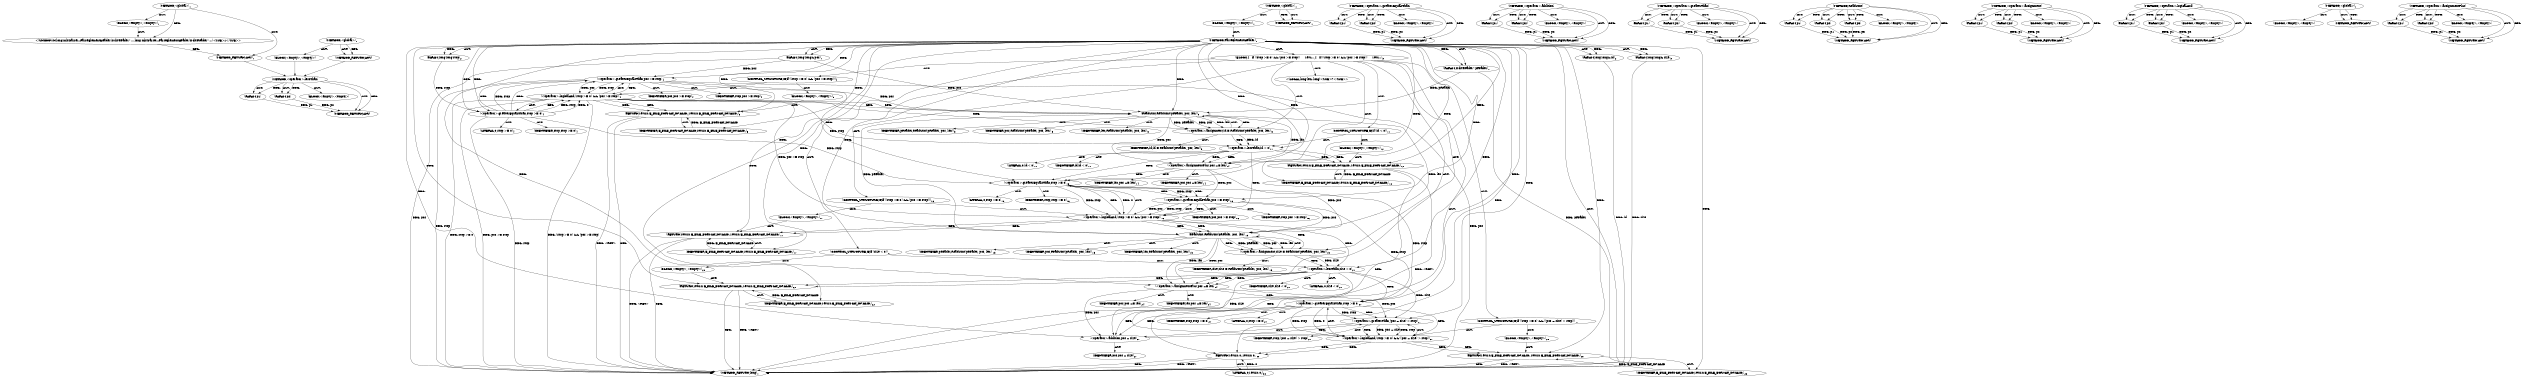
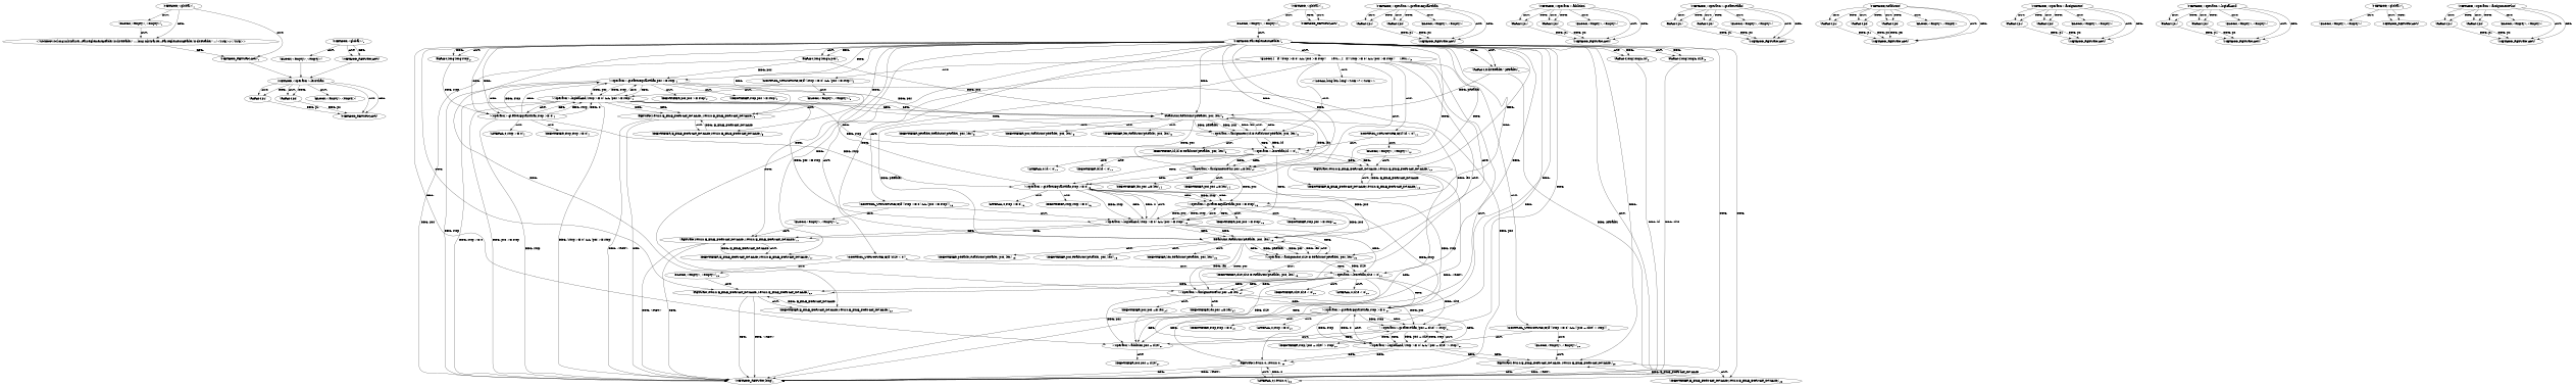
  digraph {
    n1 [label=<(METHOD,&lt;operator&gt;.lessThan)>]
    n2 [label=<(PARAM,p1)>]
    n3 [label=<(PARAM,p2)>]
    n4 [label=<(BLOCK,&lt;empty&gt;,&lt;empty&gt;)>]
    n5 [label=<(METHOD_RETURN,ANY)>]
    n6 [label=<(METHOD,&lt;global&gt;)<SUB>1</SUB>>]
    n7 [label=<(BLOCK,&lt;empty&gt;,&lt;empty&gt;)<SUB>1</SUB>>]
    n8 [label=<(METHOD_RETURN,ANY)<SUB>1</SUB>>]
    n9 [label=<(METHOD,ParseElementHeader)<SUB>1</SUB>>]
    n10 [label=<(PARAM,IMkvReader* pReader)<SUB>1</SUB>>]
    n11 [label=<(PARAM,long long&amp; pos)<SUB>1</SUB>>]
    n12 [label=<(PARAM,long long stop)<SUB>2</SUB>>]
    n13 [label=<(PARAM,long long&amp; id)<SUB>2</SUB>>]
    n14 [label=<(PARAM,long long&amp; size)<SUB>3</SUB>>]
    n15 [label=<(BLOCK,{   if ((stop &gt;= 0) &amp;&amp; (pos &gt;= stop))      retu...,{   if ((stop &gt;= 0) &amp;&amp; (pos &gt;= stop))      retu...)<SUB>3</SUB>>]
    n16 [label=<(&lt;operator&gt;.greaterEqualsThan,stop &gt;= 0)<SUB>4</SUB>>]
    n17 [label=<(&lt;operator&gt;.greaterEqualsThan,pos &gt;= stop)<SUB>4</SUB>>]
    n18 [label=<(RETURN,return E_FILE_FORMAT_INVALID;,return E_FILE_FORMAT_INVALID;)<SUB>5</SUB>>]
    n19 [label=<(IDENTIFIER,E_FILE_FORMAT_INVALID,return E_FILE_FORMAT_INVALID;)<SUB>5</SUB>>]
    n20 [label=<(ReadUInt,ReadUInt(pReader, pos, len))<SUB>9</SUB>>]
    n21 [label=<(&lt;operator&gt;.lessThan,id &lt; 0)<SUB>11</SUB>>]
    n22 [label=<(RETURN,return E_FILE_FORMAT_INVALID;,return E_FILE_FORMAT_INVALID;)<SUB>12</SUB>>]
    n23 [label=<(IDENTIFIER,E_FILE_FORMAT_INVALID,return E_FILE_FORMAT_INVALID;)<SUB>12</SUB>>]
    n24 [label=<(&lt;operator&gt;.assignmentPlus,pos += len)<SUB>14</SUB>>]
    n25 [label=<(&lt;operator&gt;.greaterEqualsThan,stop &gt;= 0)<SUB>16</SUB>>]
    n26 [label=<(&lt;operator&gt;.greaterEqualsThan,pos &gt;= stop)<SUB>16</SUB>>]
    n27 [label=<(RETURN,return E_FILE_FORMAT_INVALID;,return E_FILE_FORMAT_INVALID;)<SUB>17</SUB>>]
    n28 [label=<(IDENTIFIER,E_FILE_FORMAT_INVALID,return E_FILE_FORMAT_INVALID;)<SUB>17</SUB>>]
    n29 [label=<(ReadUInt,ReadUInt(pReader, pos, len))<SUB>19</SUB>>]
    n30 [label=<(&lt;operator&gt;.lessThan,size &lt; 0)<SUB>21</SUB>>]
    n31 [label=<(RETURN,return E_FILE_FORMAT_INVALID;,return E_FILE_FORMAT_INVALID;)<SUB>22</SUB>>]
    n32 [label=<(IDENTIFIER,E_FILE_FORMAT_INVALID,return E_FILE_FORMAT_INVALID;)<SUB>22</SUB>>]
    n33 [label=<(&lt;operator&gt;.assignmentPlus,pos += len)<SUB>24</SUB>>]
    n34 [label=<(&lt;operator&gt;.greaterEqualsThan,stop &gt;= 0)<SUB>27</SUB>>]
    n35 [label=<(&lt;operator&gt;.greaterThan,(pos + size) &gt; stop)<SUB>27</SUB>>]
    n36 [label=<(&lt;operator&gt;.addition,pos + size)<SUB>27</SUB>>]
    n37 [label=<(RETURN,return E_FILE_FORMAT_INVALID;,return E_FILE_FORMAT_INVALID;)<SUB>28</SUB>>]
    n38 [label=<(IDENTIFIER,E_FILE_FORMAT_INVALID,return E_FILE_FORMAT_INVALID;)<SUB>28</SUB>>]
    n39 [label=<(RETURN,return 0;,return 0;)<SUB>30</SUB>>]
    n40 [label=<(LITERAL,0,return 0;)<SUB>30</SUB>>]
    n41 [label=<(METHOD_RETURN,long)<SUB>1</SUB>>]
    n42 [label=<(CONTROL_STRUCTURE,IF,if ((stop &gt;= 0) &amp;&amp; (pos &gt;= stop)))<SUB>4</SUB>>]
    n43 [label="<(LOCAL,long len: long)<SUB>7</SUB>>"]
    n44 [label=<(&lt;operator&gt;.assignment,id = ReadUInt(pReader, pos, len))<SUB>9</SUB>>]
    n45 [label=<(CONTROL_STRUCTURE,IF,if (id &lt; 0))<SUB>11</SUB>>]
    n46 [label=<(CONTROL_STRUCTURE,IF,if ((stop &gt;= 0) &amp;&amp; (pos &gt;= stop)))<SUB>16</SUB>>]
    n47 [label=<(&lt;operator&gt;.assignment,size = ReadUInt(pReader, pos, len))<SUB>19</SUB>>]
    n48 [label=<(CONTROL_STRUCTURE,IF,if (size &lt; 0))<SUB>21</SUB>>]
    n49 [label=<(CONTROL_STRUCTURE,IF,if ((stop &gt;= 0) &amp;&amp; ((pos + size) &gt; stop)))<SUB>27</SUB>>]
    n50 [label=<(&lt;operator&gt;.logicalAnd,(stop &gt;= 0) &amp;&amp; (pos &gt;= stop))<SUB>4</SUB>>]
    n51 [label=<(IDENTIFIER,stop,stop &gt;= 0)<SUB>4</SUB>>]
    n52 [label=<(LITERAL,0,stop &gt;= 0)<SUB>4</SUB>>]
    n53 [label=<(IDENTIFIER,pos,pos &gt;= stop)<SUB>4</SUB>>]
    n54 [label=<(IDENTIFIER,stop,pos &gt;= stop)<SUB>4</SUB>>]
    n55 [label=<(IDENTIFIER,pReader,ReadUInt(pReader, pos, len))<SUB>9</SUB>>]
    n56 [label=<(IDENTIFIER,pos,ReadUInt(pReader, pos, len))<SUB>9</SUB>>]
    n57 [label=<(IDENTIFIER,len,ReadUInt(pReader, pos, len))<SUB>9</SUB>>]
    n58 [label=<(&lt;operator&gt;.logicalAnd,(stop &gt;= 0) &amp;&amp; (pos &gt;= stop))<SUB>16</SUB>>]
    n59 [label=<(IDENTIFIER,id,id &lt; 0)<SUB>11</SUB>>]
    n60 [label=<(LITERAL,0,id &lt; 0)<SUB>11</SUB>>]
    n61 [label=<(IDENTIFIER,pos,pos += len)<SUB>14</SUB>>]
    n62 [label=<(IDENTIFIER,len,pos += len)<SUB>14</SUB>>]
    n63 [label=<(IDENTIFIER,stop,stop &gt;= 0)<SUB>16</SUB>>]
    n64 [label=<(LITERAL,0,stop &gt;= 0)<SUB>16</SUB>>]
    n65 [label=<(IDENTIFIER,pos,pos &gt;= stop)<SUB>16</SUB>>]
    n66 [label=<(IDENTIFIER,stop,pos &gt;= stop)<SUB>16</SUB>>]
    n67 [label=<(IDENTIFIER,pReader,ReadUInt(pReader, pos, len))<SUB>19</SUB>>]
    n68 [label=<(IDENTIFIER,pos,ReadUInt(pReader, pos, len))<SUB>19</SUB>>]
    n69 [label=<(IDENTIFIER,len,ReadUInt(pReader, pos, len))<SUB>19</SUB>>]
    n70 [label=<(IDENTIFIER,size,size &lt; 0)<SUB>21</SUB>>]
    n71 [label=<(LITERAL,0,size &lt; 0)<SUB>21</SUB>>]
    n72 [label=<(&lt;operator&gt;.logicalAnd,(stop &gt;= 0) &amp;&amp; ((pos + size) &gt; stop))<SUB>27</SUB>>]
    n73 [label=<(IDENTIFIER,pos,pos += len)<SUB>24</SUB>>]
    n74 [label=<(IDENTIFIER,len,pos += len)<SUB>24</SUB>>]
    n75 [label=<(IDENTIFIER,stop,stop &gt;= 0)<SUB>27</SUB>>]
    n76 [label=<(LITERAL,0,stop &gt;= 0)<SUB>27</SUB>>]
    n77 [label=<(IDENTIFIER,stop,(pos + size) &gt; stop)<SUB>27</SUB>>]
    n78 [label=<(IDENTIFIER,pos,pos + size)<SUB>27</SUB>>]
    n79 [label=<(BLOCK,&lt;empty&gt;,&lt;empty&gt;)<SUB>5</SUB>>]
    n80 [label=<(IDENTIFIER,id,id = ReadUInt(pReader, pos, len))<SUB>9</SUB>>]
    n81 [label=<(BLOCK,&lt;empty&gt;,&lt;empty&gt;)<SUB>12</SUB>>]
    n82 [label=<(BLOCK,&lt;empty&gt;,&lt;empty&gt;)<SUB>17</SUB>>]
    n83 [label=<(IDENTIFIER,size,size = ReadUInt(pReader, pos, len))<SUB>19</SUB>>]
    n84 [label=<(BLOCK,&lt;empty&gt;,&lt;empty&gt;)<SUB>22</SUB>>]
    n85 [label=<(BLOCK,&lt;empty&gt;,&lt;empty&gt;)<SUB>28</SUB>>]
    n86 [label=<(METHOD,&lt;operator&gt;.greaterEqualsThan)>]
    n87 [label=<(PARAM,p1)>]
    n88 [label=<(PARAM,p2)>]
    n89 [label=<(BLOCK,&lt;empty&gt;,&lt;empty&gt;)>]
    n90 [label=<(METHOD_RETURN,ANY)>]
    n91 [label=<(METHOD,&lt;operator&gt;.addition)>]
    n92 [label=<(PARAM,p1)>]
    n93 [label=<(PARAM,p2)>]
    n94 [label=<(BLOCK,&lt;empty&gt;,&lt;empty&gt;)>]
    n95 [label=<(METHOD_RETURN,ANY)>]
    n96 [label=<(METHOD,&lt;operator&gt;.greaterThan)>]
    n97 [label=<(PARAM,p1)>]
    n98 [label=<(PARAM,p2)>]
    n99 [label=<(BLOCK,&lt;empty&gt;,&lt;empty&gt;)>]
    n100 [label=<(METHOD_RETURN,ANY)>]
    n101 [label=<(METHOD,ReadUInt)>]
    n102 [label=<(PARAM,p1)>]
    n103 [label=<(PARAM,p2)>]
    n104 [label=<(PARAM,p3)>]
    n105 [label=<(BLOCK,&lt;empty&gt;,&lt;empty&gt;)>]
    n106 [label=<(METHOD_RETURN,ANY)>]
    n107 [label=<(METHOD,&lt;operator&gt;.assignment)>]
    n108 [label=<(PARAM,p1)>]
    n109 [label=<(PARAM,p2)>]
    n110 [label=<(BLOCK,&lt;empty&gt;,&lt;empty&gt;)>]
    n111 [label=<(METHOD_RETURN,ANY)>]
    n112 [label=<(METHOD,&lt;operator&gt;.logicalAnd)>]
    n113 [label=<(PARAM,p1)>]
    n114 [label=<(PARAM,p2)>]
    n115 [label=<(BLOCK,&lt;empty&gt;,&lt;empty&gt;)>]
    n116 [label=<(METHOD_RETURN,ANY)>]
    n117 [label=<(METHOD,&lt;global&gt;)<SUB>1</SUB>>]
    n118 [label=<(BLOCK,&lt;empty&gt;,&lt;empty&gt;)>]
    n119 [label=<(METHOD_RETURN,ANY)>]
    n120 [label=<(METHOD,&lt;operator&gt;.assignmentPlus)>]
    n121 [label=<(PARAM,p1)>]
    n122 [label=<(PARAM,p2)>]
    n123 [label=<(BLOCK,&lt;empty&gt;,&lt;empty&gt;)>]
    n124 [label=<(METHOD_RETURN,ANY)>]
    n125 [label=<(METHOD,&lt;global&gt;)<SUB>1</SUB>>]
    n126 [label=<(BLOCK,&lt;empty&gt;,&lt;empty&gt;)<SUB>1</SUB>>]
    n127 [label="<(UNKNOWN,long mkvparser::ParseElementHeader(IMkvReader* ...,long mkvparser::ParseElementHeader(IMkvReader* ...)<SUB>1</SUB>>"]
    n128 [label=<(METHOD_RETURN,ANY)<SUB>1</SUB>>]
    n129 [label=<(METHOD,&lt;global&gt;)<SUB>1</SUB>>]
    n130 [label=<(BLOCK,&lt;empty&gt;,&lt;empty&gt;)>]
    n131 [label=<(METHOD_RETURN,ANY)>]
    n1 -> n2 [label="AST: "]
    n1 -> n2 [label="DDG: "]
    n1 -> n3 [label="AST: "]
    n1 -> n3 [label="DDG: "]
    n1 -> n4 [label="AST: "]
    n1 -> n5 [label="AST: "]
    n1 -> n5 [label="CFG: "]
    n2 -> n5 [label="DDG: p1"]
    n3 -> n5 [label="DDG: p2"]
    n6 -> n7 [label="AST: "]
    n6 -> n8 [label="AST: "]
    n6 -> n8 [label="CFG: "]
    n7 -> n9 [label="AST: "]
    n9 -> n10 [label="AST: "]
    n9 -> n10 [label="DDG: "]
    n9 -> n11 [label="AST: "]
    n9 -> n11 [label="DDG: "]
    n9 -> n12 [label="AST: "]
    n9 -> n12 [label="DDG: "]
    n9 -> n13 [label="AST: "]
    n9 -> n13 [label="DDG: "]
    n9 -> n14 [label="AST: "]
    n9 -> n14 [label="DDG: "]
    n9 -> n15 [label="AST: "]
    n9 -> n16 [label="CFG: "]
    n9 -> n16 [label="DDG: "]
    n9 -> n17 [label="DDG: "]
    n9 -> n18 [label="DDG: "]
    n9 -> n19 [label="DDG: "]
    n9 -> n20 [label="DDG: "]
    n9 -> n21 [label="DDG: "]
    n9 -> n22 [label="DDG: "]
    n9 -> n23 [label="DDG: "]
    n9 -> n24 [label="DDG: "]
    n9 -> n25 [label="DDG: "]
    n9 -> n26 [label="DDG: "]
    n9 -> n27 [label="DDG: "]
    n9 -> n28 [label="DDG: "]
    n9 -> n29 [label="DDG: "]
    n9 -> n30 [label="DDG: "]
    n9 -> n31 [label="DDG: "]
    n9 -> n32 [label="DDG: "]
    n9 -> n33 [label="DDG: "]
    n9 -> n34 [label="DDG: "]
    n9 -> n35 [label="DDG: "]
    n9 -> n36 [label="DDG: "]
    n9 -> n37 [label="DDG: "]
    n9 -> n38 [label="DDG: "]
    n9 -> n39 [label="DDG: "]
+   n9 -> n40 [label="DDG: "]
    n9 -> n41 [label="AST: "]
    n10 -> n20 [label="DDG: pReader"]
    n10 -> n41 [label="DDG: pReader"]
    n11 -> n17 [label="DDG: pos"]
    n11 -> n20 [label="DDG: pos"]
    n11 -> n41 [label="DDG: pos"]
    n12 -> n16 [label="DDG: stop"]
    n13 -> n41 [label="DDG: id"]
    n14 -> n41 [label="DDG: size"]
    n15 -> n24 [label="AST: "]
    n15 -> n33 [label="AST: "]
    n15 -> n39 [label="AST: "]
    n15 -> n42 [label="AST: "]
    n15 -> n43 [label="AST: "]
    n15 -> n44 [label="AST: "]
    n15 -> n45 [label="AST: "]
    n15 -> n46 [label="AST: "]
    n15 -> n47 [label="AST: "]
    n15 -> n48 [label="AST: "]
    n15 -> n49 [label="AST: "]
    n16 -> n17 [label="CFG: "]
    n16 -> n17 [label="DDG: stop"]
    n16 -> n17 [label="CDG: "]
    n16 -> n25 [label="DDG: stop"]
    n16 -> n41 [label="DDG: stop"]
    n16 -> n50 [label="CFG: "]
    n16 -> n50 [label="DDG: stop"]
    n16 -> n50 [label="DDG: 0"]
    n16 -> n51 [label="AST: "]
    n16 -> n52 [label="AST: "]
    n17 -> n20 [label="DDG: pos"]
    n17 -> n25 [label="DDG: stop"]
    n17 -> n41 [label="DDG: pos"]
    n17 -> n41 [label="DDG: stop"]
    n17 -> n50 [label="CFG: "]
    n17 -> n50 [label="DDG: pos"]
    n17 -> n50 [label="DDG: stop"]
    n17 -> n53 [label="AST: "]
    n17 -> n54 [label="AST: "]
    n18 -> n19 [label="AST: "]
    n18 -> n41 [label="CFG: "]
    n18 -> n41 [label="DDG: &lt;RET&gt;"]
    n19 -> n18 [label="DDG: E_FILE_FORMAT_INVALID"]
    n20 -> n24 [label="DDG: len"]
    n20 -> n24 [label="DDG: pos"]
    n20 -> n29 [label="DDG: pReader"]
    n20 -> n29 [label="DDG: len"]
    n20 -> n44 [label="CFG: "]
    n20 -> n44 [label="DDG: pReader"]
    n20 -> n44 [label="DDG: pos"]
    n20 -> n44 [label="DDG: len"]
    n20 -> n55 [label="AST: "]
    n20 -> n56 [label="AST: "]
    n20 -> n57 [label="AST: "]
    n21 -> n22 [label="CFG: "]
    n21 -> n22 [label="CDG: "]
    n21 -> n24 [label="CFG: "]
    n21 -> n24 [label="CDG: "]
    n21 -> n25 [label="CDG: "]
    n21 -> n58 [label="CDG: "]
    n21 -> n59 [label="AST: "]
    n21 -> n60 [label="AST: "]
    n22 -> n23 [label="AST: "]
    n22 -> n41 [label="CFG: "]
    n22 -> n41 [label="DDG: &lt;RET&gt;"]
    n23 -> n22 [label="DDG: E_FILE_FORMAT_INVALID"]
    n24 -> n25 [label="CFG: "]
    n24 -> n26 [label="DDG: pos"]
    n24 -> n29 [label="DDG: pos"]
    n24 -> n61 [label="AST: "]
    n24 -> n62 [label="AST: "]
    n25 -> n26 [label="CFG: "]
    n25 -> n26 [label="DDG: stop"]
    n25 -> n26 [label="CDG: "]
    n25 -> n34 [label="DDG: stop"]
    n25 -> n58 [label="CFG: "]
    n25 -> n58 [label="DDG: stop"]
    n25 -> n58 [label="DDG: 0"]
    n25 -> n63 [label="AST: "]
    n25 -> n64 [label="AST: "]
    n26 -> n29 [label="DDG: pos"]
    n26 -> n34 [label="DDG: stop"]
    n26 -> n58 [label="CFG: "]
    n26 -> n58 [label="DDG: pos"]
    n26 -> n58 [label="DDG: stop"]
    n26 -> n65 [label="AST: "]
    n26 -> n66 [label="AST: "]
    n27 -> n28 [label="AST: "]
    n27 -> n41 [label="CFG: "]
    n27 -> n41 [label="DDG: &lt;RET&gt;"]
    n28 -> n27 [label="DDG: E_FILE_FORMAT_INVALID"]
    n29 -> n33 [label="DDG: len"]
    n29 -> n33 [label="DDG: pos"]
    n29 -> n47 [label="CFG: "]
    n29 -> n47 [label="DDG: pReader"]
    n29 -> n47 [label="DDG: pos"]
    n29 -> n47 [label="DDG: len"]
    n29 -> n67 [label="AST: "]
    n29 -> n68 [label="AST: "]
    n29 -> n69 [label="AST: "]
    n30 -> n31 [label="CFG: "]
    n30 -> n31 [label="CDG: "]
    n30 -> n33 [label="CFG: "]
    n30 -> n33 [label="CDG: "]
    n30 -> n34 [label="CDG: "]
    n30 -> n35 [label="DDG: size"]
    n30 -> n36 [label="DDG: size"]
    n30 -> n70 [label="AST: "]
    n30 -> n71 [label="AST: "]
    n30 -> n72 [label="CDG: "]
    n31 -> n32 [label="AST: "]
    n31 -> n41 [label="CFG: "]
    n31 -> n41 [label="DDG: &lt;RET&gt;"]
    n32 -> n31 [label="DDG: E_FILE_FORMAT_INVALID"]
    n33 -> n34 [label="CFG: "]
    n33 -> n35 [label="DDG: pos"]
    n33 -> n36 [label="DDG: pos"]
    n33 -> n73 [label="AST: "]
    n33 -> n74 [label="AST: "]
    n34 -> n35 [label="DDG: stop"]
    n34 -> n35 [label="CDG: "]
    n34 -> n36 [label="CFG: "]
    n34 -> n36 [label="CDG: "]
    n34 -> n72 [label="CFG: "]
    n34 -> n72 [label="DDG: stop"]
    n34 -> n72 [label="DDG: 0"]
    n34 -> n75 [label="AST: "]
    n34 -> n76 [label="AST: "]
    n35 -> n36 [label="AST: "]
    n35 -> n72 [label="CFG: "]
    n35 -> n72 [label="DDG: pos + size"]
    n35 -> n72 [label="DDG: stop"]
-   n35 -> n77 [label="AST: "]
+   n35 -> n77 [label="DDG: "]
    n36 -> n35 [label="CFG: "]
    n36 -> n78 [label="AST: "]
    n37 -> n38 [label="AST: "]
    n37 -> n41 [label="CFG: "]
    n37 -> n41 [label="DDG: &lt;RET&gt;"]
    n38 -> n37 [label="DDG: E_FILE_FORMAT_INVALID"]
    n39 -> n40 [label="AST: "]
    n39 -> n41 [label="CFG: "]
    n39 -> n41 [label="DDG: &lt;RET&gt;"]
    n40 -> n39 [label="DDG: 0"]
    n42 -> n50 [label="AST: "]
    n42 -> n79 [label="AST: "]
    n44 -> n20 [label="AST: "]
    n44 -> n21 [label="CFG: "]
    n44 -> n21 [label="DDG: id"]
    n44 -> n80 [label="AST: "]
    n45 -> n21 [label="AST: "]
    n45 -> n81 [label="AST: "]
    n46 -> n58 [label="AST: "]
    n46 -> n82 [label="AST: "]
    n47 -> n29 [label="AST: "]
    n47 -> n30 [label="CFG: "]
    n47 -> n30 [label="DDG: size"]
    n47 -> n83 [label="AST: "]
    n48 -> n30 [label="AST: "]
    n48 -> n84 [label="AST: "]
    n49 -> n72 [label="AST: "]
    n49 -> n85 [label="AST: "]
    n50 -> n16 [label="AST: "]
    n50 -> n17 [label="AST: "]
    n50 -> n18 [label="CFG: "]
    n50 -> n18 [label="CDG: "]
    n50 -> n20 [label="CFG: "]
    n50 -> n20 [label="CDG: "]
    n50 -> n21 [label="CDG: "]
    n50 -> n41 [label="DDG: stop &gt;= 0"]
    n50 -> n41 [label="DDG: pos &gt;= stop"]
    n50 -> n41 [label="DDG: (stop &gt;= 0) &amp;&amp; (pos &gt;= stop)"]
    n50 -> n44 [label="CDG: "]
    n50 -> n58 [label="DDG: pos &gt;= stop"]
    n58 -> n25 [label="AST: "]
    n58 -> n26 [label="AST: "]
    n58 -> n27 [label="CFG: "]
    n58 -> n27 [label="CDG: "]
    n58 -> n29 [label="CFG: "]
    n58 -> n29 [label="CDG: "]
    n58 -> n30 [label="CDG: "]
    n58 -> n47 [label="CDG: "]
    n72 -> n34 [label="AST: "]
    n72 -> n35 [label="AST: "]
    n72 -> n37 [label="CFG: "]
    n72 -> n37 [label="CDG: "]
    n72 -> n39 [label="CFG: "]
    n72 -> n39 [label="CDG: "]
    n79 -> n18 [label="AST: "]
    n81 -> n22 [label="AST: "]
    n82 -> n27 [label="AST: "]
    n84 -> n31 [label="AST: "]
    n85 -> n37 [label="AST: "]
    n86 -> n87 [label="AST: "]
    n86 -> n87 [label="DDG: "]
    n86 -> n88 [label="AST: "]
    n86 -> n88 [label="DDG: "]
    n86 -> n89 [label="AST: "]
    n86 -> n90 [label="AST: "]
    n86 -> n90 [label="CFG: "]
    n87 -> n90 [label="DDG: p1"]
    n88 -> n90 [label="DDG: p2"]
    n91 -> n92 [label="AST: "]
    n91 -> n92 [label="DDG: "]
    n91 -> n93 [label="AST: "]
    n91 -> n93 [label="DDG: "]
    n91 -> n94 [label="AST: "]
    n91 -> n95 [label="AST: "]
    n91 -> n95 [label="CFG: "]
    n92 -> n95 [label="DDG: p1"]
    n93 -> n95 [label="DDG: p2"]
    n96 -> n97 [label="AST: "]
    n96 -> n97 [label="DDG: "]
    n96 -> n98 [label="AST: "]
    n96 -> n98 [label="DDG: "]
    n96 -> n99 [label="AST: "]
    n96 -> n100 [label="AST: "]
    n96 -> n100 [label="CFG: "]
    n97 -> n100 [label="DDG: p1"]
    n98 -> n100 [label="DDG: p2"]
    n101 -> n102 [label="AST: "]
    n101 -> n102 [label="DDG: "]
    n101 -> n103 [label="AST: "]
    n101 -> n103 [label="DDG: "]
    n101 -> n104 [label="AST: "]
    n101 -> n104 [label="DDG: "]
    n101 -> n105 [label="AST: "]
    n101 -> n106 [label="AST: "]
    n101 -> n106 [label="CFG: "]
    n102 -> n106 [label="DDG: p1"]
    n103 -> n106 [label="DDG: p2"]
    n104 -> n106 [label="DDG: p3"]
    n107 -> n108 [label="AST: "]
    n107 -> n108 [label="DDG: "]
    n107 -> n109 [label="AST: "]
    n107 -> n109 [label="DDG: "]
    n107 -> n110 [label="AST: "]
    n107 -> n111 [label="AST: "]
    n107 -> n111 [label="CFG: "]
    n108 -> n111 [label="DDG: p1"]
    n109 -> n111 [label="DDG: p2"]
    n112 -> n113 [label="AST: "]
    n112 -> n113 [label="DDG: "]
    n112 -> n114 [label="AST: "]
    n112 -> n114 [label="DDG: "]
    n112 -> n115 [label="AST: "]
    n112 -> n116 [label="AST: "]
    n112 -> n116 [label="CFG: "]
    n113 -> n116 [label="DDG: p1"]
    n114 -> n116 [label="DDG: p2"]
    n117 -> n118 [label="AST: "]
    n117 -> n119 [label="AST: "]
    n117 -> n119 [label="CFG: "]
    n120 -> n121 [label="AST: "]
    n120 -> n121 [label="DDG: "]
    n120 -> n122 [label="AST: "]
    n120 -> n122 [label="DDG: "]
    n120 -> n123 [label="AST: "]
    n120 -> n124 [label="AST: "]
    n120 -> n124 [label="CFG: "]
    n121 -> n124 [label="DDG: p1"]
    n122 -> n124 [label="DDG: p2"]
    n125 -> n126 [label="AST: "]
    n125 -> n127 [label="CFG: "]
    n125 -> n128 [label="AST: "]
    n126 -> n127 [label="AST: "]
    n127 -> n128 [label="CFG: "]
    n128 -> n1
    n129 -> n130 [label="AST: "]
    n129 -> n131 [label="AST: "]
    n129 -> n131 [label="CFG: "]
    n130 -> n1
    n131 -> n1
  }
